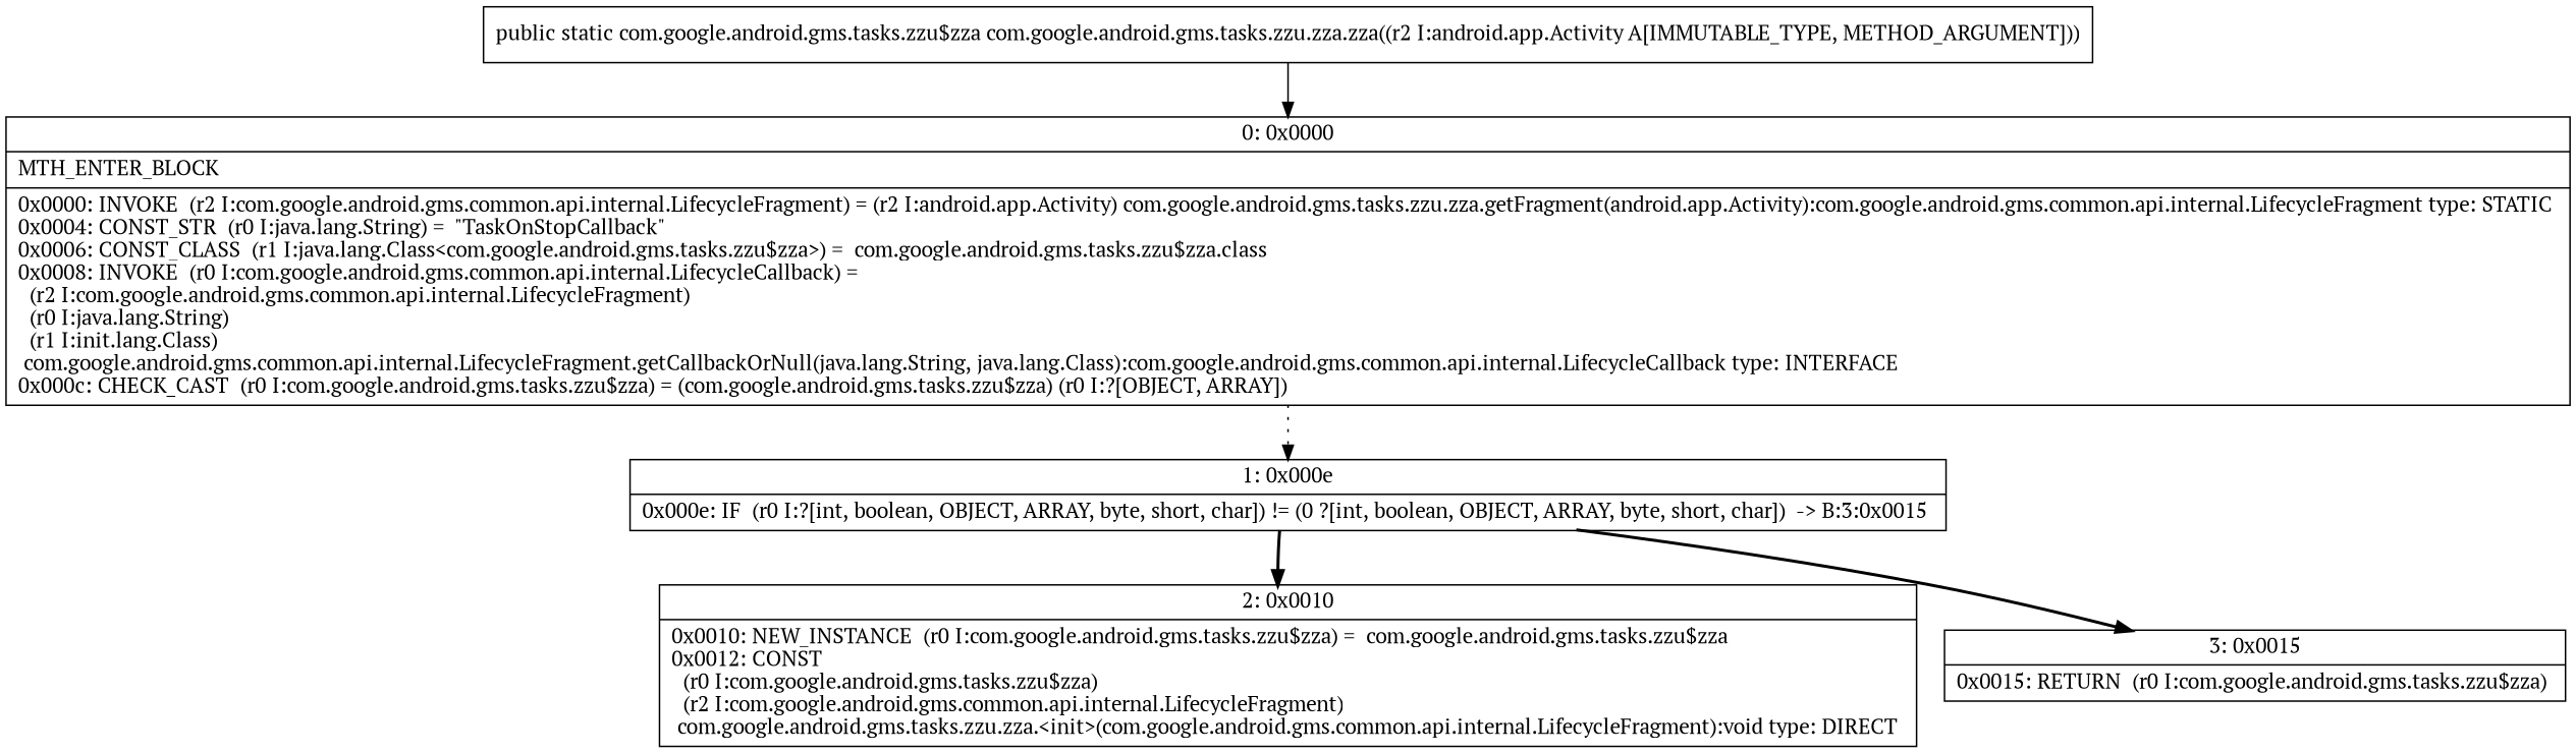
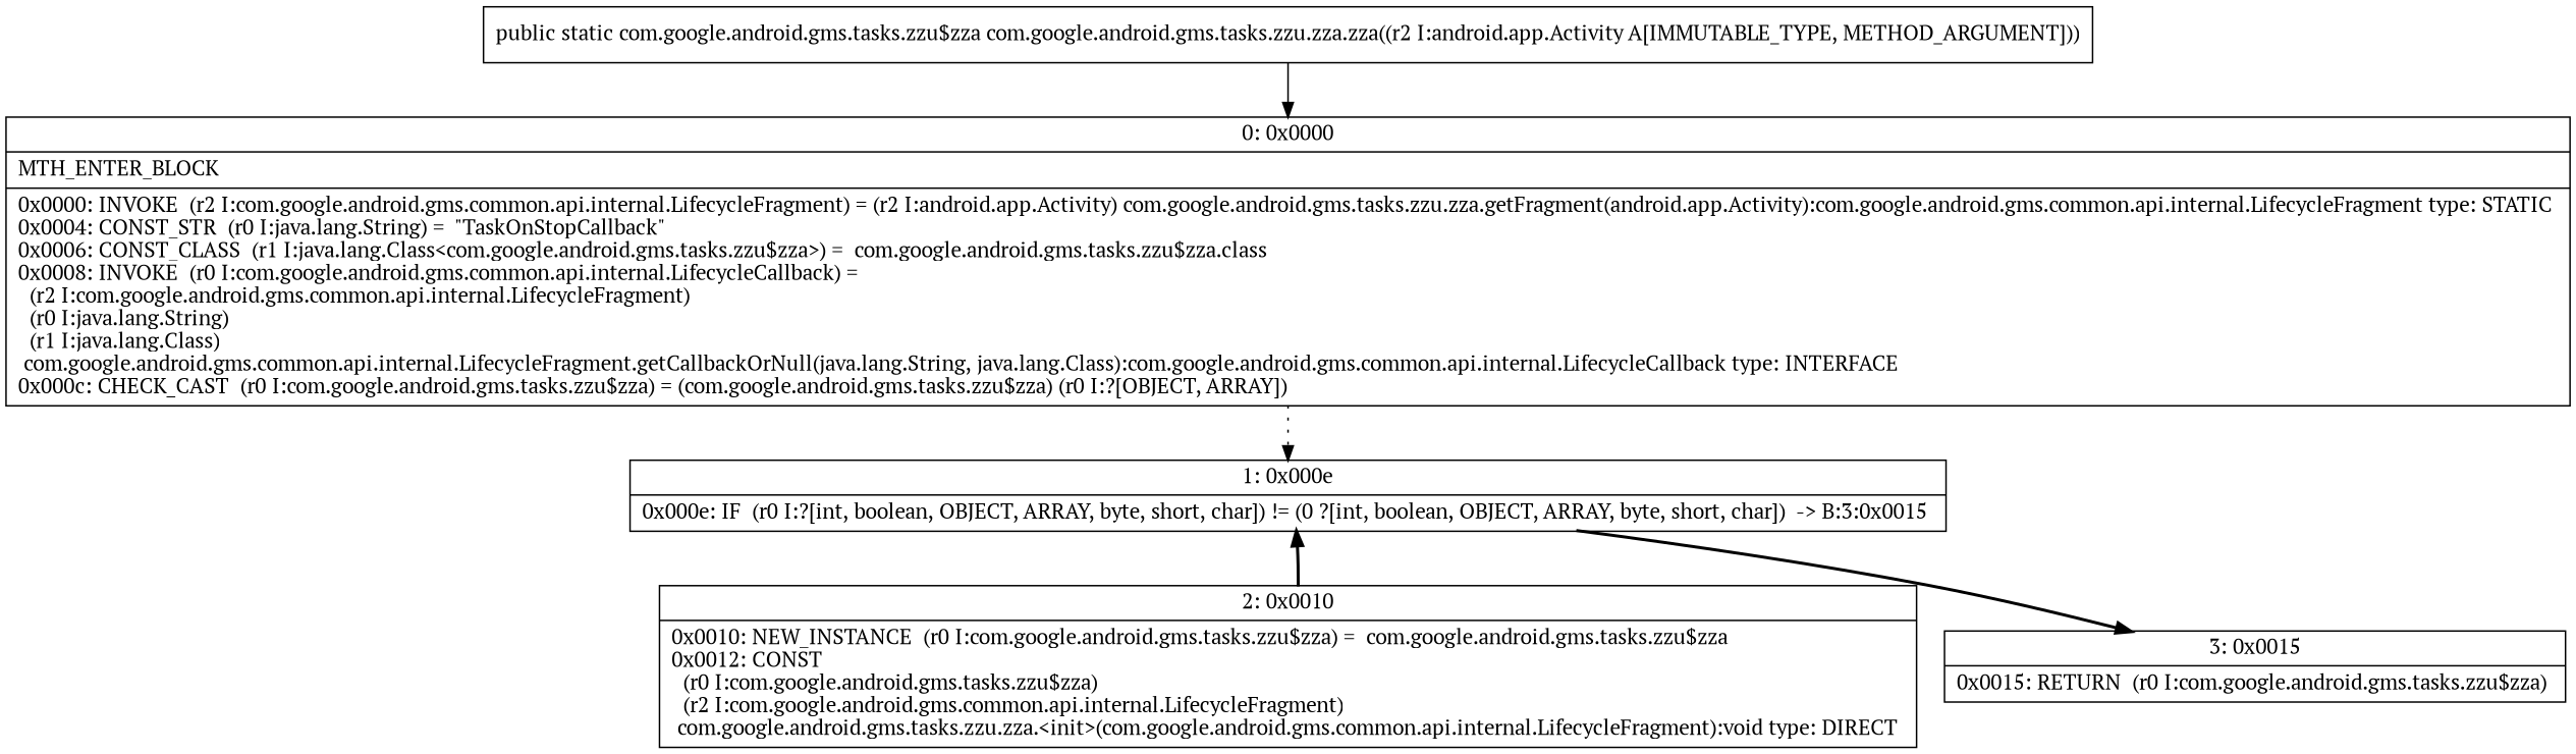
  digraph {
    fontname="PT Serif"
    node [fontname="PT Serif" shape=record]
    edge [fontname="PT Serif" style=bold]
-   n1 [label="{0\:\ 0x0000|MTH_ENTER_BLOCK\l|0x0000: INVOKE  (r2 I:com.google.android.gms.common.api.internal.LifecycleFragment) = (r2 I:android.app.Activity) com.google.android.gms.tasks.zzu.zza.getFragment(android.app.Activity):com.google.android.gms.common.api.internal.LifecycleFragment type: STATIC \l0x0004: CONST_STR  (r0 I:java.lang.String) =  \"TaskOnStopCallback\" \l0x0006: CONST_CLASS  (r1 I:java.lang.Class\<com.google.android.gms.tasks.zzu$zza\>) =  com.google.android.gms.tasks.zzu$zza.class \l0x0008: INVOKE  (r0 I:com.google.android.gms.common.api.internal.LifecycleCallback) = \l  (r2 I:com.google.android.gms.common.api.internal.LifecycleFragment)\l  (r0 I:java.lang.String)\l  (r1 I:init.lang.Class)\l com.google.android.gms.common.api.internal.LifecycleFragment.getCallbackOrNull(java.lang.String, java.lang.Class):com.google.android.gms.common.api.internal.LifecycleCallback type: INTERFACE \l0x000c: CHECK_CAST  (r0 I:com.google.android.gms.tasks.zzu$zza) = (com.google.android.gms.tasks.zzu$zza) (r0 I:?[OBJECT, ARRAY]) \l}"]
+   n1 [label="{0\:\ 0x0000|MTH_ENTER_BLOCK\l|0x0000: INVOKE  (r2 I:com.google.android.gms.common.api.internal.LifecycleFragment) = (r2 I:android.app.Activity) com.google.android.gms.tasks.zzu.zza.getFragment(android.app.Activity):com.google.android.gms.common.api.internal.LifecycleFragment type: STATIC \l0x0004: CONST_STR  (r0 I:java.lang.String) =  \"TaskOnStopCallback\" \l0x0006: CONST_CLASS  (r1 I:java.lang.Class\<com.google.android.gms.tasks.zzu$zza\>) =  com.google.android.gms.tasks.zzu$zza.class \l0x0008: INVOKE  (r0 I:com.google.android.gms.common.api.internal.LifecycleCallback) = \l  (r2 I:com.google.android.gms.common.api.internal.LifecycleFragment)\l  (r0 I:java.lang.String)\l  (r1 I:java.lang.Class)\l com.google.android.gms.common.api.internal.LifecycleFragment.getCallbackOrNull(java.lang.String, java.lang.Class):com.google.android.gms.common.api.internal.LifecycleCallback type: INTERFACE \l0x000c: CHECK_CAST  (r0 I:com.google.android.gms.tasks.zzu$zza) = (com.google.android.gms.tasks.zzu$zza) (r0 I:?[OBJECT, ARRAY]) \l}"]
    n2 [label="{1\:\ 0x000e|0x000e: IF  (r0 I:?[int, boolean, OBJECT, ARRAY, byte, short, char]) != (0 ?[int, boolean, OBJECT, ARRAY, byte, short, char])  \-\> B:3:0x0015 \l}"]
    n3 [label="{2\:\ 0x0010|0x0010: NEW_INSTANCE  (r0 I:com.google.android.gms.tasks.zzu$zza) =  com.google.android.gms.tasks.zzu$zza \l0x0012: CONST  \l  (r0 I:com.google.android.gms.tasks.zzu$zza)\l  (r2 I:com.google.android.gms.common.api.internal.LifecycleFragment)\l com.google.android.gms.tasks.zzu.zza.\<init\>(com.google.android.gms.common.api.internal.LifecycleFragment):void type: DIRECT \l}"]
    n4 [label="{3\:\ 0x0015|0x0015: RETURN  (r0 I:com.google.android.gms.tasks.zzu$zza) \l}"]
    n5 [label="{public static com.google.android.gms.tasks.zzu$zza com.google.android.gms.tasks.zzu.zza.zza((r2 I:android.app.Activity A[IMMUTABLE_TYPE, METHOD_ARGUMENT])) }"]
    n1 -> n2 [style=dotted]
-   n2 -> n3
+   n3 -> n2
    n2 -> n4
    n5 -> n1 [style=solid]
  }
